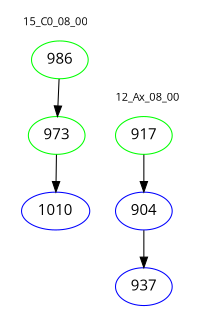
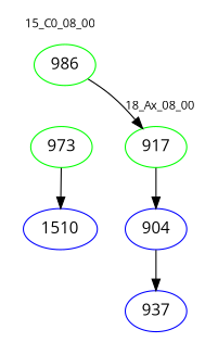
  digraph {
    fontname="Open Sans"
    node [color=green fontname="Open Sans"]
    edge [color=black fontname="Open Sans"]
    n1 [label=917]
    n2 [color=blue label=904]
    n3 [color=blue label=937]
    n4 [label=986]
    n5 [label=973]
-   n6 [color=blue label=1010]
+   n6 [color=blue label=1510]
    subgraph cluster_1 {
      color=white
      fontsize=10
-     label="12_Ax_08_00"
+     label="18_Ax_08_00"
      n1
      n2
      n3
    }
    subgraph cluster_2 {
      color=white
      fontsize=10
      label="15_C0_08_00"
      n4
      n5
      n6
    }
    n1 -> n2
    n2 -> n3
-   n4 -> n5
+   n4 -> n1
    n5 -> n6
  }
